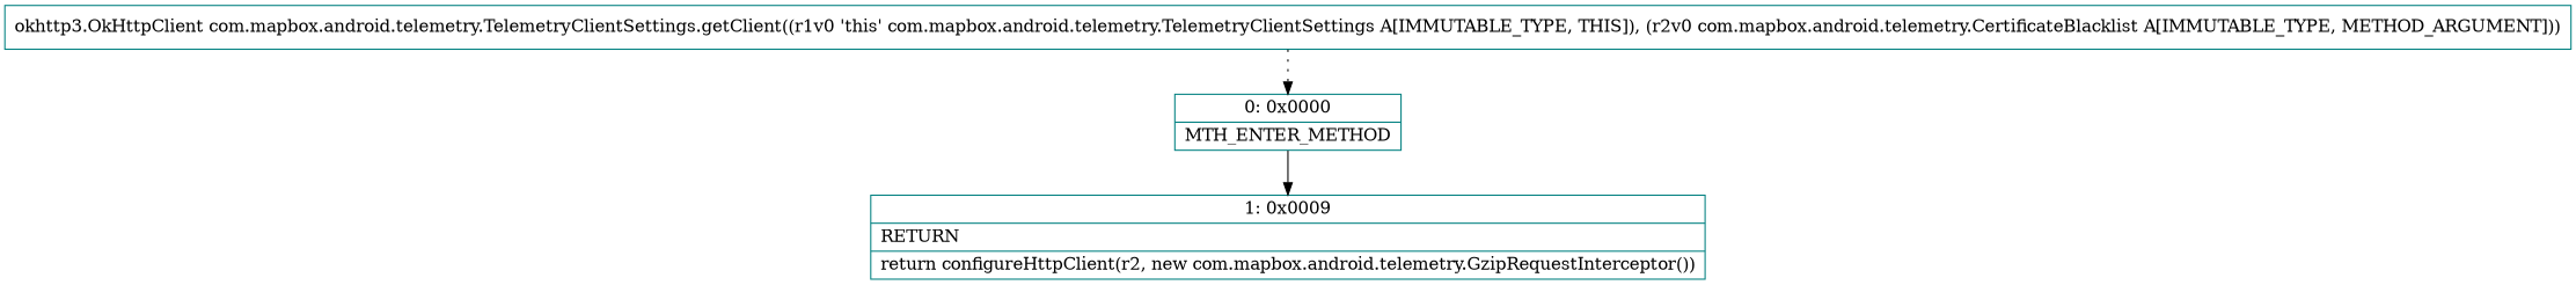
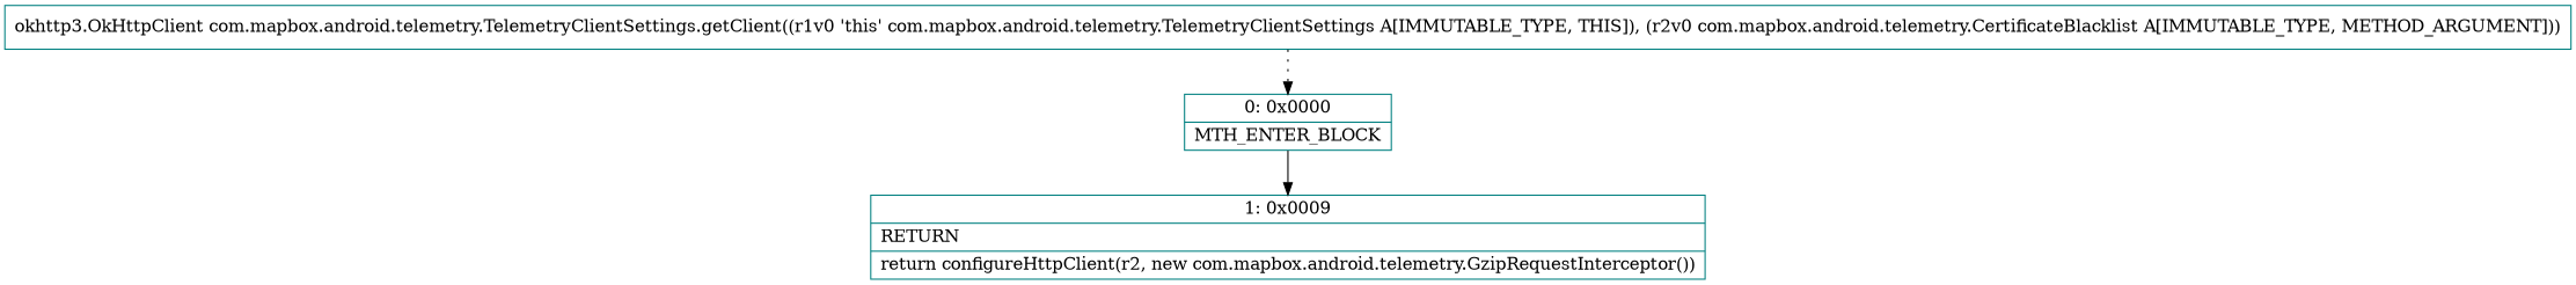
  digraph {
    node [shape=record color=teal]
-   n1 [label="{0\:\ 0x0000|MTH_ENTER_METHOD\l}"]
+   n1 [label="{0\:\ 0x0000|MTH_ENTER_BLOCK\l}"]
    n2 [label="{1\:\ 0x0009|RETURN\l|return configureHttpClient(r2, new com.mapbox.android.telemetry.GzipRequestInterceptor())\l}"]
    n3 [label="{okhttp3.OkHttpClient com.mapbox.android.telemetry.TelemetryClientSettings.getClient((r1v0 'this' com.mapbox.android.telemetry.TelemetryClientSettings A[IMMUTABLE_TYPE, THIS]), (r2v0 com.mapbox.android.telemetry.CertificateBlacklist A[IMMUTABLE_TYPE, METHOD_ARGUMENT])) }"]
    n1 -> n2 [style=solid]
    n3 -> n1 [style=dotted]
  }
